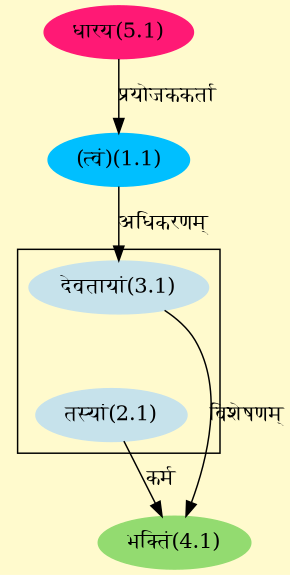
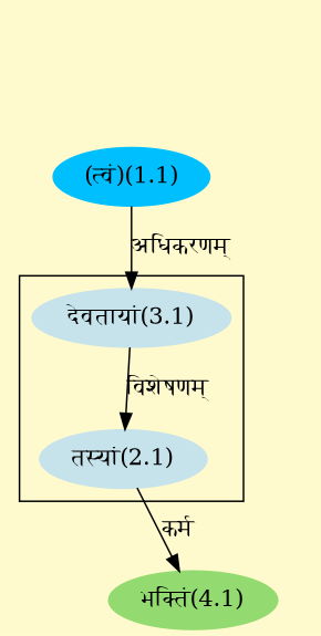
  digraph {
    bgcolor=lemonchiffon1
    compound=true
    rankdir=BT
    node [color="#C6E2EB" style=filled]
    edge [dir=back]
    n1 [label="तस्यां(2.1)"]
    n2 [label="देवतायां(3.1)"]
    n3 [color="#00BFFF" label="(त्वं)(1.1)"]
-   n4 [color="#FF1975" label="धारय(5.1)"]
    n5 [color="#93DB70" label="भक्तिं(4.1)"]
    subgraph cluster_1 {
      n1
      n2
    }
-   n5 -> n2 [label="विशेषणम्"]
+   n1 -> n2 [label="विशेषणम्"]
    n2 -> n3 [label="अधिकरणम्"]
-   n3 -> n4 [label="प्रयोजककर्ता"]
    n5 -> n1 [label="कर्म"]
  }
